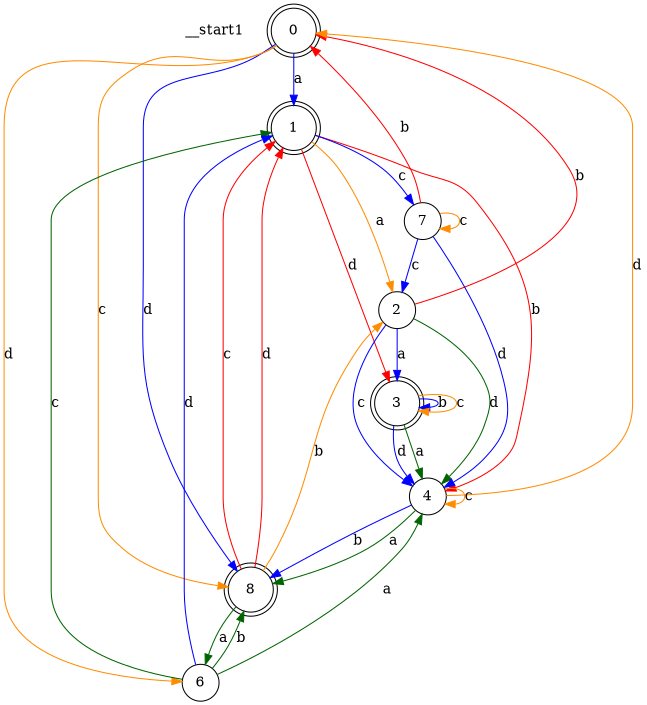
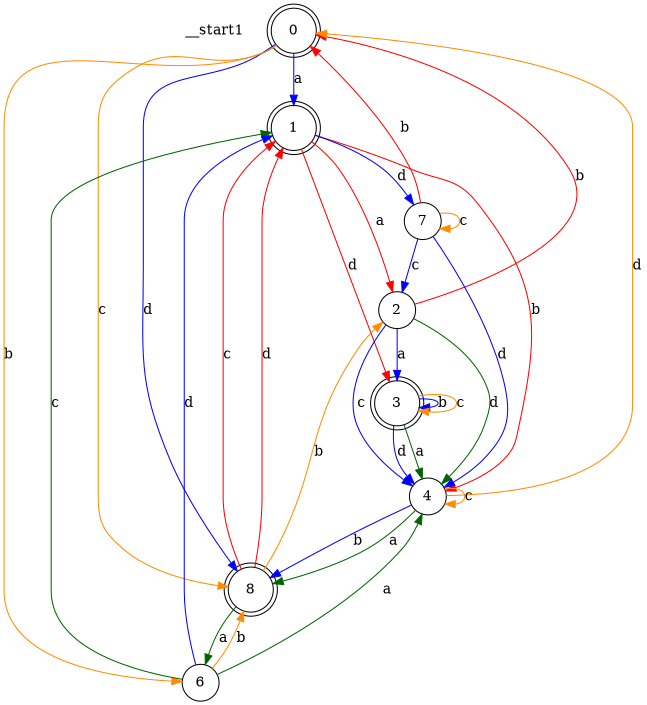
  digraph {
    rankdir=TB
    node [shape=doublecircle color=black fillcolor=white style="rounded,filled"]
    edge [color=blue]
    n1 [label=__start1 shape=none color="" fillcolor="" style=""]
    n2 [label=0]
    n3 [label=1]
    n4 [label=8]
    n5 [label=6 shape=circle style=filled]
    n6 [label=2 shape=circle style=filled]
    n7 [label=3]
    n8 [label=4 shape=circle style=filled]
    n9 [label=7 shape=circle style=filled]
    n2 -> n3 [label=a]
    n2 -> n4 [color=darkorange label=c]
    n2 -> n4 [label=d]
-   n2 -> n5 [color=darkorange label=d]
-   n3 -> n6 [color=darkorange label=a]
+   n2 -> n5 [color=darkorange label=b]
+   n3 -> n6 [color=red label=a]
    n3 -> n7 [color=red label=d]
    n3 -> n8 [color=red label=b]
-   n3 -> n9 [label=c]
+   n3 -> n9 [label=d]
    n4 -> n3 [color=red label=c]
    n4 -> n3 [color=red label=d]
    n4 -> n5 [color=darkgreen label=a]
    n4 -> n6 [color=darkorange label=b]
    n5 -> n3 [color=darkgreen label=c]
    n5 -> n3 [label=d]
-   n5 -> n4 [color=darkgreen label=b]
+   n5 -> n4 [color=darkorange label=b]
    n5 -> n8 [color=darkgreen label=a]
    n6 -> n2 [color=red label=b]
    n6 -> n7 [label=a]
    n6 -> n8 [label=c]
    n6 -> n8 [color=darkgreen label=d]
    n7 -> n7 [label=b]
    n7 -> n7 [color=darkorange label=c]
    n7 -> n8 [color=darkgreen label=a]
    n7 -> n8 [label=d]
    n8 -> n2 [color=darkorange label=d]
    n8 -> n4 [color=darkgreen label=a]
    n8 -> n4 [label=b]
    n8 -> n8 [color=darkorange label=c]
    n9 -> n2 [color=red label=b]
    n9 -> n6 [label=c]
    n9 -> n8 [label=d]
    n9 -> n9 [color=darkorange label=c]
  }
